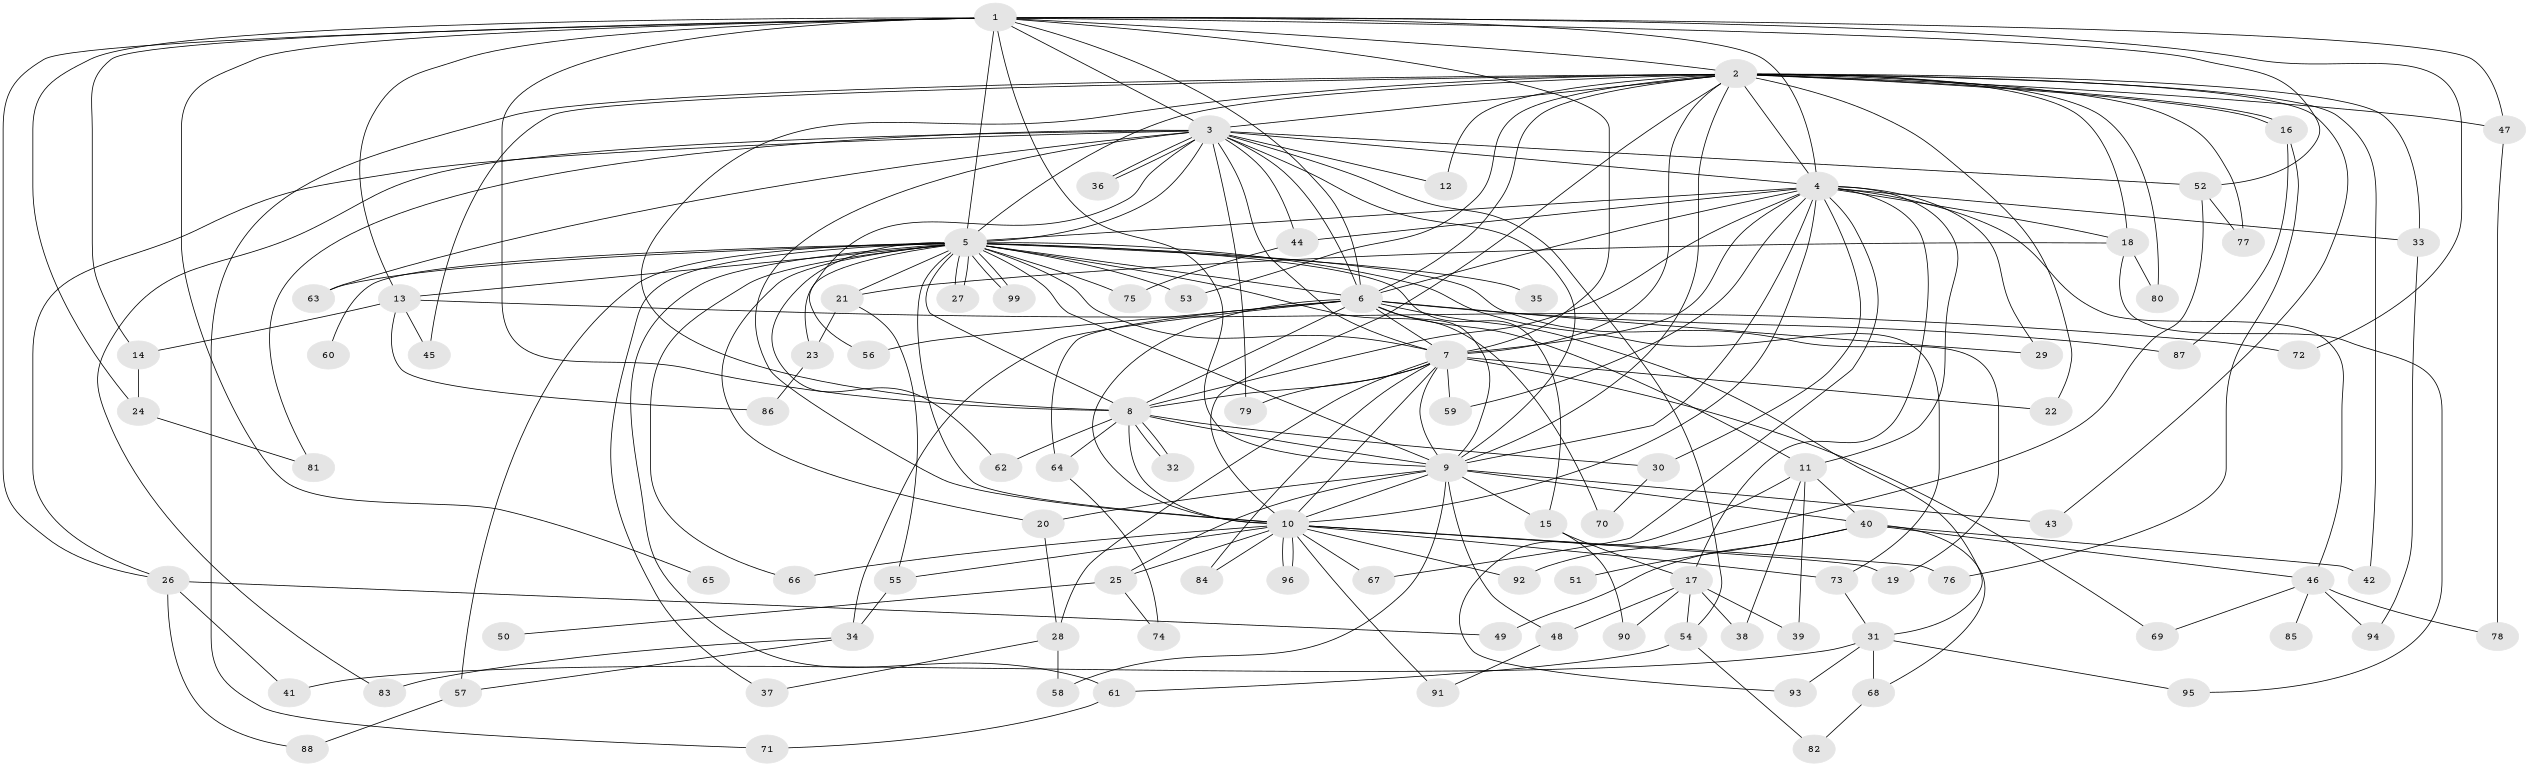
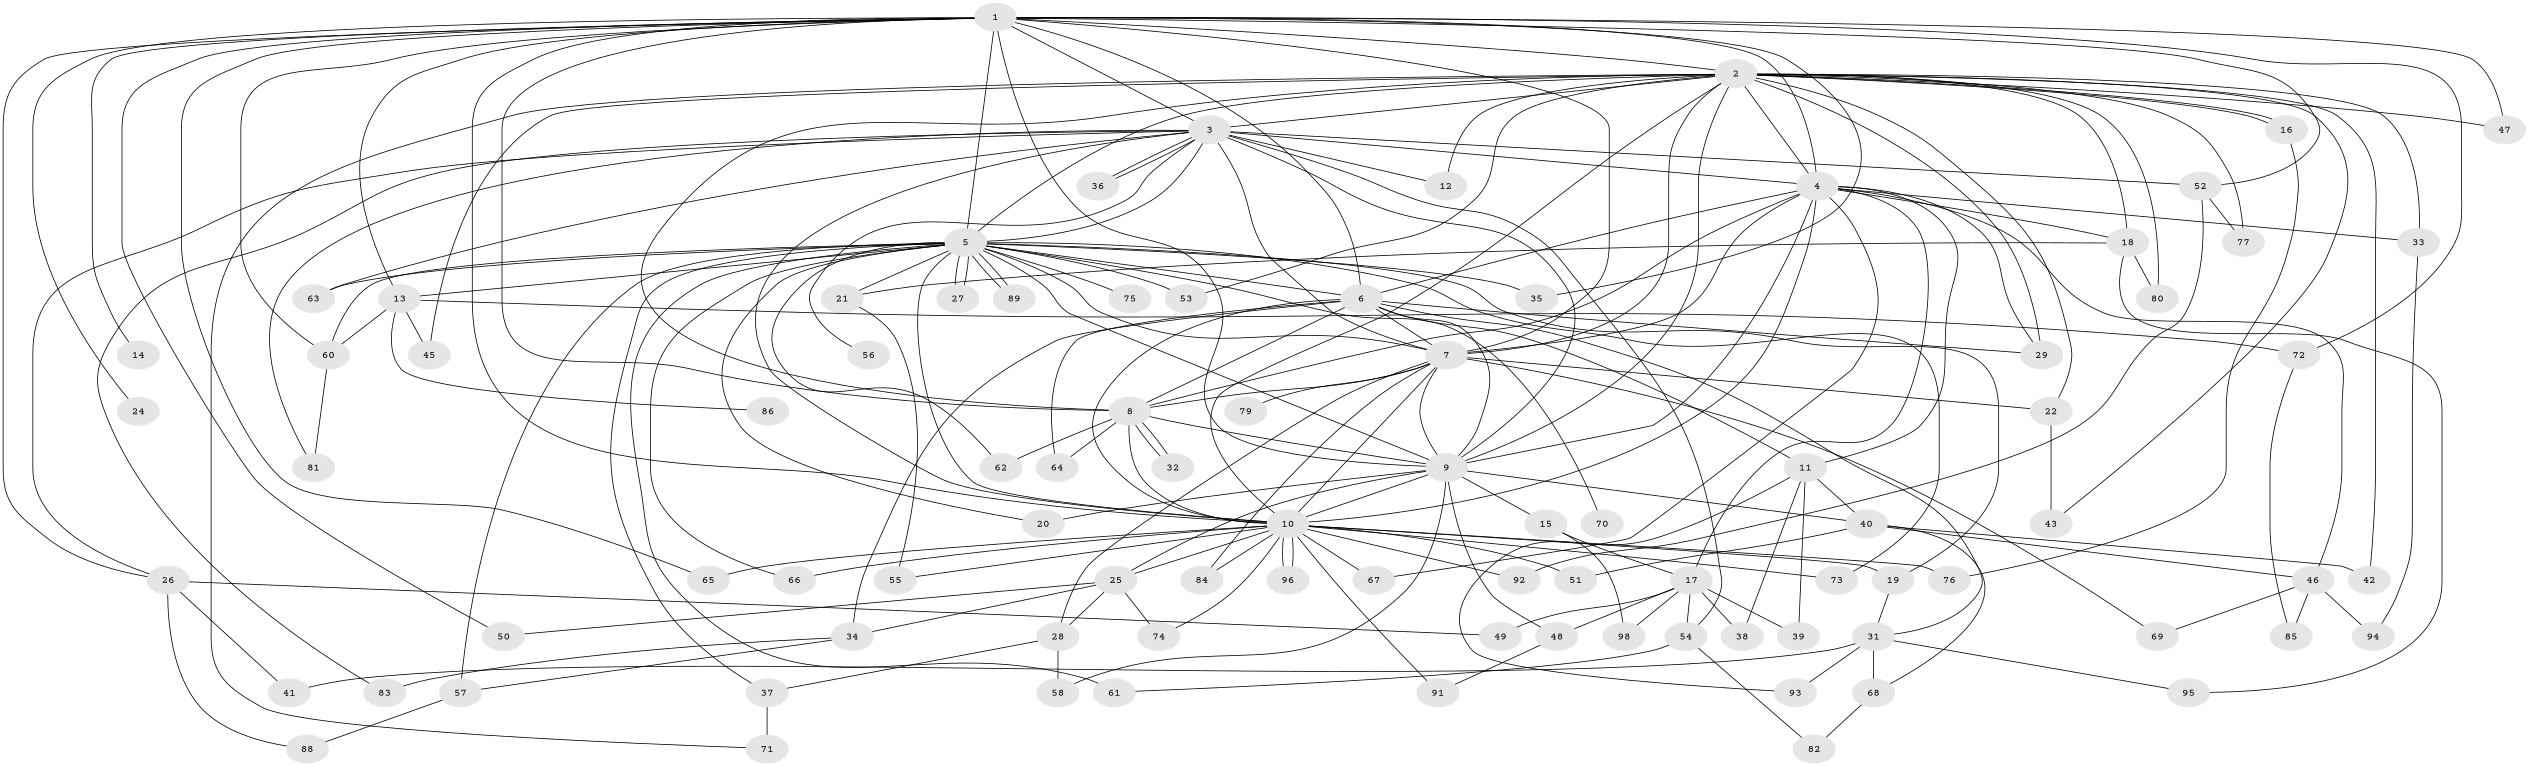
  graph {
    fontname="Courier Prime"
    node [color=gray90 fontname="Courier Prime" style=filled]
    edge [fontname="Courier Prime"]
    1
    2
    3
    4
    5
    6
    7
    8
    9
    10
    13
    14
    24
    26
    35
    47
    50
    52
    60
    65
    72
    12
    16
    18
    22
    33
    42
    43
    45
    53
    71
    77
    80
    36
-   44
    54
    56
    63
    79
    81
    83
    11
    17
    29
-   30
    46
-   59
    67
    15
    19
    20
    21
-   23
    27
    37
    57
    61
    62
    66
    70
    73
    75
-   89 [label=99]
+   89
    31
    34
    64
-   87
    28
    69
    84
    32
    25
    40
    48
    58
    92
    51
    55
    74
    76
    91
    96
    86
    41
    49
    88
-   78
    85
    95
    94
    82
    38
    39
    93
-   90
+   90 [label=98]
    68
    1 -- 2
    1 -- 3
    1 -- 4
    1 -- 5
    1 -- 6
    1 -- 7
    1 -- 8
    1 -- 9
+   1 -- 10
    1 -- 13
    1 -- 14
    1 -- 24
    1 -- 26
+   1 -- 35
    1 -- 47
+   1 -- 50
    1 -- 52
+   1 -- 60
    1 -- 65
    1 -- 72
    2 -- 3
    2 -- 4
    2 -- 5
-   2 -- 6
+   2 -- 29
    2 -- 7
    2 -- 8
    2 -- 9
    2 -- 10
    2 -- 47
    2 -- 12
    2 -- 16
    2 -- 16
    2 -- 18
    2 -- 22
    2 -- 33
    2 -- 42
    2 -- 43
    2 -- 45
    2 -- 53
    2 -- 71
    2 -- 77
    2 -- 80
    3 -- 4
    3 -- 5
-   3 -- 6
    3 -- 7
    3 -- 9
    3 -- 10
    3 -- 26
    3 -- 52
    3 -- 12
    3 -- 36
    3 -- 36
-   3 -- 44
    3 -- 54
    3 -- 56
    3 -- 63
-   3 -- 79
    3 -- 81
    3 -- 83
-   4 -- 5
    4 -- 6
    4 -- 7
    4 -- 8
    4 -- 9
    4 -- 10
    4 -- 18
    4 -- 33
-   4 -- 44
    4 -- 11
    4 -- 17
    4 -- 29
-   4 -- 30
    4 -- 46
-   4 -- 59
    4 -- 67
    5 -- 6
    5 -- 7
-   5 -- 8
    5 -- 9
    5 -- 10
    5 -- 13
    5 -- 35
    5 -- 60
    5 -- 53
    5 -- 63
-   5 -- 15
    5 -- 19
    5 -- 20
    5 -- 21
-   5 -- 23
    5 -- 27
    5 -- 27
    5 -- 37
    5 -- 57
    5 -- 61
    5 -- 62
    5 -- 66
    5 -- 70
    5 -- 73
    5 -- 75
    5 -- 89
    5 -- 89
    6 -- 7
    6 -- 8
    6 -- 9
    6 -- 10
-   6 -- 56
    6 -- 11
    6 -- 29
    6 -- 31
    6 -- 34
    6 -- 64
-   6 -- 87
    7 -- 8
    7 -- 9
    7 -- 10
    7 -- 22
    7 -- 79
-   7 -- 59
    7 -- 28
    7 -- 69
    7 -- 84
    8 -- 9
    8 -- 10
-   8 -- 30
    8 -- 62
    8 -- 64
    8 -- 32
    8 -- 32
    9 -- 10
-   9 -- 43
+   22 -- 43
    9 -- 15
    9 -- 20
    9 -- 25
    9 -- 40
    9 -- 48
    9 -- 58
+   10 -- 65
    10 -- 67
    10 -- 19
    10 -- 66
    10 -- 73
    10 -- 84
    10 -- 25
    10 -- 92
+   10 -- 51
    10 -- 55
-   64 -- 74
+   10 -- 74
    10 -- 76
    10 -- 91
    10 -- 96
    10 -- 96
-   13 -- 14
+   13 -- 60
    13 -- 72
    13 -- 45
    13 -- 86
-   14 -- 24
-   24 -- 81
+   60 -- 81
    26 -- 41
    26 -- 49
    26 -- 88
-   47 -- 78
    52 -- 77
    52 -- 92
-   16 -- 87
+   72 -- 85
    16 -- 76
    18 -- 80
    18 -- 21
    18 -- 95
    33 -- 94
-   44 -- 75
    54 -- 61
    54 -- 82
    11 -- 40
    11 -- 38
    11 -- 39
    11 -- 93
    17 -- 54
    17 -- 48
    17 -- 38
    17 -- 39
    17 -- 90
-   30 -- 70
    46 -- 69
-   46 -- 78
    46 -- 85
    46 -- 94
    15 -- 17
    15 -- 90
-   73 -- 31
-   21 -- 23
+   19 -- 31
    21 -- 55
-   23 -- 86
    57 -- 88
-   61 -- 71
+   37 -- 71
    31 -- 41
    31 -- 95
    31 -- 93
    31 -- 68
    34 -- 83
    34 -- 57
    28 -- 37
    28 -- 58
    25 -- 50
-   55 -- 34
-   20 -- 28
+   25 -- 34
+   25 -- 28
    25 -- 74
    40 -- 42
    40 -- 46
    40 -- 51
-   40 -- 49
+   17 -- 49
    40 -- 68
    48 -- 91
    68 -- 82
  }
